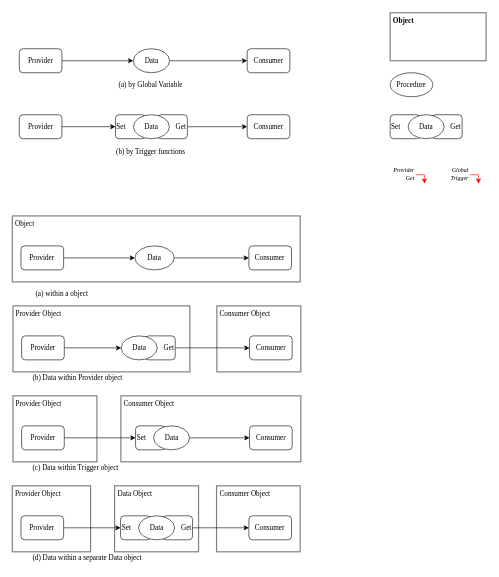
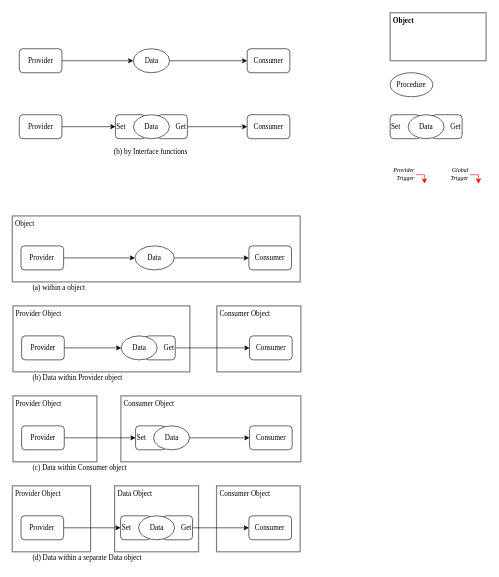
  <mxCell id="0" />
  <mxCell id="1" parent="0" />
  <mxCell id="2" value="&lt;font style=&quot;font-size: 12px&quot;&gt;&lt;span&gt;&lt;font&gt;Data Object&lt;/font&gt;&lt;br&gt;&lt;/span&gt;&lt;/font&gt;" style="rounded=0;whiteSpace=wrap;html=1;strokeWidth=2;fillColor=none;fontFamily=Verdana;fontSize=10;align=left;verticalAlign=top;spacingLeft=3;strokeColor=#808080;" vertex="1" parent="1"><mxGeometry x="190.55" y="809" width="140" height="110" as="geometry" /></mxCell>
  <mxCell id="3" value="&lt;font style=&quot;font-size: 12px&quot;&gt;&lt;span&gt;&lt;font&gt;Consumer Object&lt;/font&gt;&lt;br&gt;&lt;/span&gt;&lt;/font&gt;" style="rounded=0;whiteSpace=wrap;html=1;strokeWidth=2;fillColor=none;fontFamily=Verdana;fontSize=10;align=left;verticalAlign=top;spacingLeft=3;strokeColor=#808080;" vertex="1" parent="1"><mxGeometry x="201.1" y="659" width="300" height="110" as="geometry" /></mxCell>
  <mxCell id="4" value="&lt;font style=&quot;font-size: 12px&quot;&gt;&lt;span&gt;&lt;font&gt;Object&lt;/font&gt;&lt;br&gt;&lt;/span&gt;&lt;/font&gt;" style="rounded=0;whiteSpace=wrap;html=1;strokeWidth=2;fillColor=none;fontFamily=Verdana;fontSize=10;align=left;verticalAlign=top;spacingLeft=3;strokeColor=#808080;" vertex="1" parent="1"><mxGeometry x="20" y="359" width="480" height="110" as="geometry" /></mxCell>
  <mxCell id="5" value="Consumer" style="rounded=1;whiteSpace=wrap;html=1;strokeWidth=1;fillColor=#ffffff;fontFamily=Verdana;fontSize=12;align=center;" vertex="1" parent="1"><mxGeometry x="411.67" y="190.25" width="71.11" height="40" as="geometry" /></mxCell>
  <mxCell id="6" value="" style="endArrow=classic;html=1;fontFamily=Verdana;fontSize=12;exitX=1;exitY=0.5;exitDx=0;exitDy=0;entryX=0;entryY=0.5;entryDx=0;entryDy=0;" edge="1" parent="1" source="7" target="45"><mxGeometry width="50" height="50" relative="1" as="geometry"><mxPoint x="-57.22" y="480.25" as="sourcePoint" /><mxPoint x="172.23" y="210.25" as="targetPoint" /></mxGeometry></mxCell>
  <mxCell id="7" value="Provider" style="rounded=1;whiteSpace=wrap;html=1;strokeWidth=1;fillColor=#ffffff;fontFamily=Verdana;fontSize=12;align=center;" vertex="1" parent="1"><mxGeometry x="31.67" y="190.25" width="71.11" height="40" as="geometry" /></mxCell>
  <mxCell id="8" style="edgeStyle=orthogonalEdgeStyle;rounded=0;orthogonalLoop=1;jettySize=auto;html=1;entryX=0;entryY=0.5;entryDx=0;entryDy=0;fontFamily=Verdana;fontSize=12;exitX=1;exitY=0.5;exitDx=0;exitDy=0;" edge="1" parent="1" source="46" target="5"><mxGeometry relative="1" as="geometry"><mxPoint x="322.23" y="210.25" as="sourcePoint" /></mxGeometry></mxCell>
  <mxCell id="9" value="Consumer" style="rounded=1;whiteSpace=wrap;html=1;strokeWidth=1;fillColor=#ffffff;fontFamily=Verdana;fontSize=12;align=center;" vertex="1" parent="1"><mxGeometry x="414.45" y="409" width="71.11" height="40" as="geometry" /></mxCell>
  <mxCell id="10" value="" style="endArrow=classic;html=1;fontFamily=Verdana;fontSize=12;exitX=1;exitY=0.5;exitDx=0;exitDy=0;entryX=0;entryY=0.5;entryDx=0;entryDy=0;" edge="1" parent="1" source="11" target="13"><mxGeometry width="50" height="50" relative="1" as="geometry"><mxPoint x="-54.44" y="699" as="sourcePoint" /><mxPoint x="-4.44" y="649" as="targetPoint" /></mxGeometry></mxCell>
  <mxCell id="11" value="Provider" style="rounded=1;whiteSpace=wrap;html=1;strokeWidth=1;fillColor=#ffffff;fontFamily=Verdana;fontSize=12;align=center;" vertex="1" parent="1"><mxGeometry x="34.45" y="409" width="71.11" height="40" as="geometry" /></mxCell>
  <mxCell id="12" style="edgeStyle=orthogonalEdgeStyle;rounded=0;orthogonalLoop=1;jettySize=auto;html=1;exitX=1;exitY=0.5;exitDx=0;exitDy=0;entryX=0;entryY=0.5;entryDx=0;entryDy=0;fontFamily=Verdana;fontSize=12;" edge="1" parent="1" source="13" target="9"><mxGeometry relative="1" as="geometry" /></mxCell>
  <mxCell id="13" value="Data" style="ellipse;whiteSpace=wrap;html=1;strokeWidth=1;fillColor=#ffffff;fontFamily=Verdana;fontSize=12;align=center;" vertex="1" parent="1"><mxGeometry x="224.45" y="409" width="65.55" height="40" as="geometry" /></mxCell>
  <mxCell id="14" value="&lt;font style=&quot;font-size: 12px&quot;&gt;&lt;span&gt;&lt;font&gt;Provider Object&lt;/font&gt;&lt;br&gt;&lt;/span&gt;&lt;/font&gt;" style="rounded=0;whiteSpace=wrap;html=1;strokeWidth=2;fillColor=none;fontFamily=Verdana;fontSize=10;align=left;verticalAlign=top;spacingLeft=3;strokeColor=#808080;" vertex="1" parent="1"><mxGeometry x="21.1" y="659" width="140" height="110" as="geometry" /></mxCell>
  <mxCell id="15" value="Consumer" style="rounded=1;whiteSpace=wrap;html=1;strokeWidth=1;fillColor=#ffffff;fontFamily=Verdana;fontSize=12;align=center;" vertex="1" parent="1"><mxGeometry x="415.55" y="709" width="71.11" height="40" as="geometry" /></mxCell>
  <mxCell id="16" value="" style="endArrow=classic;html=1;fontFamily=Verdana;fontSize=12;exitX=1;exitY=0.5;exitDx=0;exitDy=0;entryX=0;entryY=0.5;entryDx=0;entryDy=0;" edge="1" parent="1" source="17"><mxGeometry width="50" height="50" relative="1" as="geometry"><mxPoint x="-53.34" y="999" as="sourcePoint" /><mxPoint x="225.55" y="729" as="targetPoint" /></mxGeometry></mxCell>
  <mxCell id="17" value="Provider" style="rounded=1;whiteSpace=wrap;html=1;strokeWidth=1;fillColor=#ffffff;fontFamily=Verdana;fontSize=12;align=center;" vertex="1" parent="1"><mxGeometry x="35.55" y="709" width="71.11" height="40" as="geometry" /></mxCell>
  <mxCell id="18" style="edgeStyle=orthogonalEdgeStyle;rounded=0;orthogonalLoop=1;jettySize=auto;html=1;exitX=1;exitY=0.5;exitDx=0;exitDy=0;entryX=0;entryY=0.5;entryDx=0;entryDy=0;fontFamily=Verdana;fontSize=12;" edge="1" parent="1" source="49" target="15"><mxGeometry relative="1" as="geometry"><mxPoint x="295.55" y="729" as="sourcePoint" /></mxGeometry></mxCell>
  <mxCell id="19" value="&lt;font style=&quot;font-size: 12px&quot;&gt;&lt;span&gt;&lt;font face=&quot;Verdana&quot;&gt;&lt;b&gt;Object&lt;/b&gt;&lt;/font&gt;&lt;br&gt;&lt;/span&gt;&lt;/font&gt;" style="rounded=0;whiteSpace=wrap;html=1;strokeWidth=2;fillColor=none;fontFamily=Arial Unicode MS;fontSize=10;align=left;verticalAlign=top;spacingLeft=3;strokeColor=#808080;" vertex="1" parent="1"><mxGeometry x="650" y="20.25" width="160" height="80" as="geometry" /></mxCell>
  <mxCell id="20" value="Procedure" style="ellipse;whiteSpace=wrap;html=1;strokeWidth=1;fillColor=#ffffff;fontFamily=Verdana;fontSize=12;align=center;" vertex="1" parent="1"><mxGeometry x="650" y="120.25" width="71.11" height="40" as="geometry" /></mxCell>
  <mxCell id="21" value="&lt;font style=&quot;font-size: 12px&quot;&gt;&lt;span&gt;&lt;font&gt;Consumer Object&lt;/font&gt;&lt;br&gt;&lt;/span&gt;&lt;/font&gt;" style="rounded=0;whiteSpace=wrap;html=1;strokeWidth=2;fillColor=none;fontFamily=Verdana;fontSize=10;align=left;verticalAlign=top;spacingLeft=3;strokeColor=#808080;" vertex="1" parent="1"><mxGeometry x="360.55" y="809" width="139.45" height="110" as="geometry" /></mxCell>
  <mxCell id="22" value="&lt;font style=&quot;font-size: 12px&quot;&gt;&lt;span&gt;&lt;font&gt;Provider Object&lt;/font&gt;&lt;br&gt;&lt;/span&gt;&lt;/font&gt;" style="rounded=0;whiteSpace=wrap;html=1;strokeWidth=2;fillColor=none;fontFamily=Verdana;fontSize=10;align=left;verticalAlign=top;spacingLeft=3;strokeColor=#808080;" vertex="1" parent="1"><mxGeometry x="20" y="809" width="130.55" height="110" as="geometry" /></mxCell>
  <mxCell id="23" value="Consumer" style="rounded=1;whiteSpace=wrap;html=1;strokeWidth=1;fillColor=#ffffff;fontFamily=Verdana;fontSize=12;align=center;" vertex="1" parent="1"><mxGeometry x="414.45" y="859" width="71.11" height="40" as="geometry" /></mxCell>
  <mxCell id="24" value="" style="endArrow=classic;html=1;fontFamily=Verdana;fontSize=12;exitX=1;exitY=0.5;exitDx=0;exitDy=0;entryX=0;entryY=0.5;entryDx=0;entryDy=0;" edge="1" parent="1" source="25" target="52"><mxGeometry width="50" height="50" relative="1" as="geometry"><mxPoint x="-54.44" y="1149" as="sourcePoint" /><mxPoint x="224.45" y="879" as="targetPoint" /></mxGeometry></mxCell>
  <mxCell id="25" value="Provider" style="rounded=1;whiteSpace=wrap;html=1;strokeWidth=1;fillColor=#ffffff;fontFamily=Verdana;fontSize=12;align=center;" vertex="1" parent="1"><mxGeometry x="34.45" y="859" width="71.11" height="40" as="geometry" /></mxCell>
  <mxCell id="26" style="edgeStyle=orthogonalEdgeStyle;rounded=0;orthogonalLoop=1;jettySize=auto;html=1;exitX=1;exitY=0.5;exitDx=0;exitDy=0;entryX=0;entryY=0.5;entryDx=0;entryDy=0;fontFamily=Verdana;fontSize=12;" edge="1" parent="1" source="53" target="23"><mxGeometry relative="1" as="geometry"><mxPoint x="294.45" y="879" as="sourcePoint" /></mxGeometry></mxCell>
  <mxCell id="27" value="&lt;font style=&quot;font-size: 12px&quot;&gt;&lt;span&gt;&lt;font&gt;Consumer Object&lt;/font&gt;&lt;br&gt;&lt;/span&gt;&lt;/font&gt;" style="rounded=0;whiteSpace=wrap;html=1;strokeWidth=2;fillColor=none;fontFamily=Verdana;fontSize=10;align=left;verticalAlign=top;spacingLeft=3;strokeColor=#808080;" vertex="1" parent="1"><mxGeometry x="361.1" y="509" width="140" height="110" as="geometry" /></mxCell>
  <mxCell id="28" value="&lt;font style=&quot;font-size: 12px&quot;&gt;&lt;span&gt;&lt;font&gt;Provider Object&lt;/font&gt;&lt;br&gt;&lt;/span&gt;&lt;/font&gt;" style="rounded=0;whiteSpace=wrap;html=1;strokeWidth=2;fillColor=none;fontFamily=Verdana;fontSize=10;align=left;verticalAlign=top;spacingLeft=3;strokeColor=#808080;" vertex="1" parent="1"><mxGeometry x="21.1" y="509" width="295" height="110" as="geometry" /></mxCell>
  <mxCell id="29" value="Consumer" style="rounded=1;whiteSpace=wrap;html=1;strokeWidth=1;fillColor=#ffffff;fontFamily=Verdana;fontSize=12;align=center;" vertex="1" parent="1"><mxGeometry x="415.55" y="559" width="71.11" height="40" as="geometry" /></mxCell>
  <mxCell id="30" value="" style="endArrow=classic;html=1;fontFamily=Verdana;fontSize=12;exitX=1;exitY=0.5;exitDx=0;exitDy=0;entryX=0;entryY=0.5;entryDx=0;entryDy=0;" edge="1" parent="1" source="31" target="51"><mxGeometry width="50" height="50" relative="1" as="geometry"><mxPoint x="-53.34" y="849" as="sourcePoint" /><mxPoint x="161.65" y="579" as="targetPoint" /></mxGeometry></mxCell>
  <mxCell id="31" value="Provider" style="rounded=1;whiteSpace=wrap;html=1;strokeWidth=1;fillColor=#ffffff;fontFamily=Verdana;fontSize=12;align=center;" vertex="1" parent="1"><mxGeometry x="35.55" y="559" width="71.11" height="40" as="geometry" /></mxCell>
  <mxCell id="32" style="edgeStyle=orthogonalEdgeStyle;rounded=0;orthogonalLoop=1;jettySize=auto;html=1;entryX=0;entryY=0.5;entryDx=0;entryDy=0;fontFamily=Verdana;fontSize=12;" edge="1" parent="1" source="50" target="29"><mxGeometry relative="1" as="geometry"><mxPoint x="295.65" y="579" as="sourcePoint" /></mxGeometry></mxCell>
  <mxCell id="33" value="" style="endArrow=classic;html=1;fontFamily=Verdana;fontSize=10;entryX=0.5;entryY=0;entryDx=0;entryDy=0;edgeStyle=orthogonalEdgeStyle;rounded=0;exitX=1;exitY=0.5;exitDx=0;exitDy=0;align=right;strokeColor=#FF0000;fontStyle=2" edge="1" parent="1" source="34"><mxGeometry width="50" height="50" relative="1" as="geometry"><mxPoint x="598.336" y="170.25" as="sourcePoint" /><mxPoint x="707.224" y="305.25" as="targetPoint" /><Array as="points"><mxPoint x="707.224" y="290.25" /></Array></mxGeometry></mxCell>
- <mxCell id="34" value="Provider&lt;br&gt;Get" style="text;html=1;strokeColor=none;fillColor=none;align=right;verticalAlign=middle;whiteSpace=wrap;rounded=0;fontFamily=Verdana;fontSize=10;spacingBottom=3;fontStyle=2" vertex="1" parent="1"><mxGeometry x="662.78" y="282.75" width="30" height="15" as="geometry" /></mxCell>
+ <mxCell id="34" value="Provider&lt;br&gt;Trigger" style="text;html=1;strokeColor=none;fillColor=none;align=right;verticalAlign=middle;whiteSpace=wrap;rounded=0;fontFamily=Verdana;fontSize=10;spacingBottom=3;fontStyle=2" vertex="1" parent="1"><mxGeometry x="662.78" y="282.75" width="30" height="15" as="geometry" /></mxCell>
  <mxCell id="35" value="" style="endArrow=classic;html=1;fontFamily=Verdana;fontSize=10;entryX=0.5;entryY=0;entryDx=0;entryDy=0;edgeStyle=orthogonalEdgeStyle;rounded=0;exitX=1;exitY=0.5;exitDx=0;exitDy=0;align=right;strokeColor=#FF0000;fontStyle=2" edge="1" parent="1" source="36"><mxGeometry width="50" height="50" relative="1" as="geometry"><mxPoint x="688.336" y="170.25" as="sourcePoint" /><mxPoint x="797.224" y="305.25" as="targetPoint" /><Array as="points"><mxPoint x="797.224" y="290.25" /></Array></mxGeometry></mxCell>
  <mxCell id="36" value="Global&lt;br&gt;Trigger" style="text;html=1;strokeColor=none;fillColor=none;align=right;verticalAlign=middle;whiteSpace=wrap;rounded=0;fontFamily=Verdana;fontSize=10;spacingBottom=3;fontStyle=2" vertex="1" parent="1"><mxGeometry x="752.78" y="282.75" width="30" height="15" as="geometry" /></mxCell>
  <mxCell id="37" value="Set" style="rounded=1;whiteSpace=wrap;html=1;strokeWidth=1;fillColor=#ffffff;fontFamily=Verdana;fontSize=12;align=left;" vertex="1" parent="1"><mxGeometry x="650" y="190.25" width="50" height="40" as="geometry" /></mxCell>
  <mxCell id="38" value="Get" style="rounded=1;whiteSpace=wrap;html=1;strokeWidth=1;fillColor=#ffffff;fontFamily=Verdana;fontSize=12;align=right;" vertex="1" parent="1"><mxGeometry x="720" y="190.25" width="50" height="40" as="geometry" /></mxCell>
  <mxCell id="39" value="Data" style="ellipse;whiteSpace=wrap;html=1;strokeWidth=1;fillColor=#ffffff;fontFamily=Verdana;fontSize=12;align=center;" vertex="1" parent="1"><mxGeometry x="680" y="190.25" width="60" height="40" as="geometry" /></mxCell>
  <mxCell id="40" value="Consumer" style="rounded=1;whiteSpace=wrap;html=1;strokeWidth=1;fillColor=#ffffff;fontFamily=Verdana;fontSize=12;align=center;" vertex="1" parent="1"><mxGeometry x="411.67" y="80.25" width="71.11" height="40" as="geometry" /></mxCell>
  <mxCell id="41" value="" style="endArrow=classic;html=1;fontFamily=Verdana;fontSize=12;exitX=1;exitY=0.5;exitDx=0;exitDy=0;entryX=0;entryY=0.5;entryDx=0;entryDy=0;" edge="1" parent="1" source="42" target="44"><mxGeometry width="50" height="50" relative="1" as="geometry"><mxPoint x="-57.22" y="370.25" as="sourcePoint" /><mxPoint x="-7.22" y="320.25" as="targetPoint" /></mxGeometry></mxCell>
  <mxCell id="42" value="Provider" style="rounded=1;whiteSpace=wrap;html=1;strokeWidth=1;fillColor=#ffffff;fontFamily=Verdana;fontSize=12;align=center;" vertex="1" parent="1"><mxGeometry x="31.67" y="80.25" width="71.11" height="40" as="geometry" /></mxCell>
  <mxCell id="43" style="edgeStyle=orthogonalEdgeStyle;rounded=0;orthogonalLoop=1;jettySize=auto;html=1;exitX=1;exitY=0.5;exitDx=0;exitDy=0;entryX=0;entryY=0.5;entryDx=0;entryDy=0;fontFamily=Verdana;fontSize=12;" edge="1" parent="1" source="44" target="40"><mxGeometry relative="1" as="geometry" /></mxCell>
  <mxCell id="44" value="Data" style="ellipse;whiteSpace=wrap;html=1;strokeWidth=1;fillColor=#ffffff;fontFamily=Verdana;fontSize=12;align=center;" vertex="1" parent="1"><mxGeometry x="221.67" y="80.25" width="60.56" height="40" as="geometry" /></mxCell>
  <mxCell id="45" value="Set" style="rounded=1;whiteSpace=wrap;html=1;strokeWidth=1;fillColor=#ffffff;fontFamily=Verdana;fontSize=12;align=left;" vertex="1" parent="1"><mxGeometry x="191.95" y="190.25" width="50" height="40" as="geometry" /></mxCell>
  <mxCell id="46" value="Get" style="rounded=1;whiteSpace=wrap;html=1;strokeWidth=1;fillColor=#ffffff;fontFamily=Verdana;fontSize=12;align=right;" vertex="1" parent="1"><mxGeometry x="261.95" y="190.25" width="50" height="40" as="geometry" /></mxCell>
  <mxCell id="47" value="Data" style="ellipse;whiteSpace=wrap;html=1;strokeWidth=1;fillColor=#ffffff;fontFamily=Verdana;fontSize=12;align=center;" vertex="1" parent="1"><mxGeometry x="221.95" y="190.25" width="60" height="40" as="geometry" /></mxCell>
  <mxCell id="48" value="Set" style="rounded=1;whiteSpace=wrap;html=1;strokeWidth=1;fillColor=#ffffff;fontFamily=Verdana;fontSize=12;align=left;" vertex="1" parent="1"><mxGeometry x="225.55" y="709" width="50" height="40" as="geometry" /></mxCell>
  <mxCell id="49" value="Data" style="ellipse;whiteSpace=wrap;html=1;strokeWidth=1;fillColor=#ffffff;fontFamily=Verdana;fontSize=12;align=center;" vertex="1" parent="1"><mxGeometry x="255.55" y="709" width="60" height="40" as="geometry" /></mxCell>
  <mxCell id="50" value="Get" style="rounded=1;whiteSpace=wrap;html=1;strokeWidth=1;fillColor=#ffffff;fontFamily=Verdana;fontSize=12;align=right;" vertex="1" parent="1"><mxGeometry x="241.65" y="559" width="50" height="40" as="geometry" /></mxCell>
  <mxCell id="51" value="Data" style="ellipse;whiteSpace=wrap;html=1;strokeWidth=1;fillColor=#ffffff;fontFamily=Verdana;fontSize=12;align=center;" vertex="1" parent="1"><mxGeometry x="201.65" y="559" width="60" height="40" as="geometry" /></mxCell>
  <mxCell id="52" value="Set" style="rounded=1;whiteSpace=wrap;html=1;strokeWidth=1;fillColor=#ffffff;fontFamily=Verdana;fontSize=12;align=left;" vertex="1" parent="1"><mxGeometry x="200.55" y="859" width="50" height="40" as="geometry" /></mxCell>
  <mxCell id="53" value="Get" style="rounded=1;whiteSpace=wrap;html=1;strokeWidth=1;fillColor=#ffffff;fontFamily=Verdana;fontSize=12;align=right;" vertex="1" parent="1"><mxGeometry x="270.55" y="859" width="50" height="40" as="geometry" /></mxCell>
  <mxCell id="54" value="Data" style="ellipse;whiteSpace=wrap;html=1;strokeWidth=1;fillColor=#ffffff;fontFamily=Verdana;fontSize=12;align=center;" vertex="1" parent="1"><mxGeometry x="230.55" y="859" width="60" height="40" as="geometry" /></mxCell>
- <mxCell id="55" value="(a) by Global Variable" style="text;html=1;strokeColor=none;fillColor=none;align=center;verticalAlign=middle;whiteSpace=wrap;rounded=0;fontFamily=Verdana;fontSize=12;" vertex="1" parent="1"><mxGeometry x="145.55" y="130.25" width="210" height="20" as="geometry" /></mxCell>
- <mxCell id="56" value="(b) by Trigger functions" style="text;html=1;strokeColor=none;fillColor=none;align=center;verticalAlign=middle;whiteSpace=wrap;rounded=0;fontFamily=Verdana;fontSize=12;" vertex="1" parent="1"><mxGeometry x="145.55" y="243.38" width="210" height="20" as="geometry" /></mxCell>
- <mxCell id="57" value="(a) within a object" style="text;html=1;strokeColor=none;fillColor=none;align=left;verticalAlign=middle;whiteSpace=wrap;rounded=0;fontFamily=Verdana;fontSize=12;" vertex="1" parent="1"><mxGeometry x="56.65" y="479" width="133" height="20" as="geometry" /></mxCell>
+ <mxCell id="56" value="(b) by Interface functions" style="text;html=1;strokeColor=none;fillColor=none;align=center;verticalAlign=middle;whiteSpace=wrap;rounded=0;fontFamily=Verdana;fontSize=12;" vertex="1" parent="1"><mxGeometry x="145.55" y="243.38" width="210" height="20" as="geometry" /></mxCell>
+ <mxCell id="57" value="(a) within a object" style="text;html=1;strokeColor=none;fillColor=none;align=left;verticalAlign=middle;whiteSpace=wrap;rounded=0;fontFamily=Verdana;fontSize=12;" vertex="1" parent="1"><mxGeometry x="51.65" y="469" width="133" height="20" as="geometry" /></mxCell>
  <mxCell id="58" value="(b) Data within Provider object" style="text;html=1;strokeColor=none;fillColor=none;align=left;verticalAlign=middle;whiteSpace=wrap;rounded=0;fontFamily=Verdana;fontSize=12;" vertex="1" parent="1"><mxGeometry x="51.95" y="619" width="210" height="20" as="geometry" /></mxCell>
- <mxCell id="59" value="(c) Data within Trigger object" style="text;html=1;strokeColor=none;fillColor=none;align=left;verticalAlign=middle;whiteSpace=wrap;rounded=0;fontFamily=Verdana;fontSize=12;" vertex="1" parent="1"><mxGeometry x="51.65" y="769" width="210" height="20" as="geometry" /></mxCell>
+ <mxCell id="59" value="(c) Data within Consumer object" style="text;html=1;strokeColor=none;fillColor=none;align=left;verticalAlign=middle;whiteSpace=wrap;rounded=0;fontFamily=Verdana;fontSize=12;" vertex="1" parent="1"><mxGeometry x="51.65" y="769" width="210" height="20" as="geometry" /></mxCell>
  <mxCell id="60" value="(d) Data within a separate Data object" style="text;html=1;strokeColor=none;fillColor=none;align=left;verticalAlign=middle;whiteSpace=wrap;rounded=0;fontFamily=Verdana;fontSize=12;" vertex="1" parent="1"><mxGeometry x="51.65" y="919" width="257.78" height="20" as="geometry" /></mxCell>
